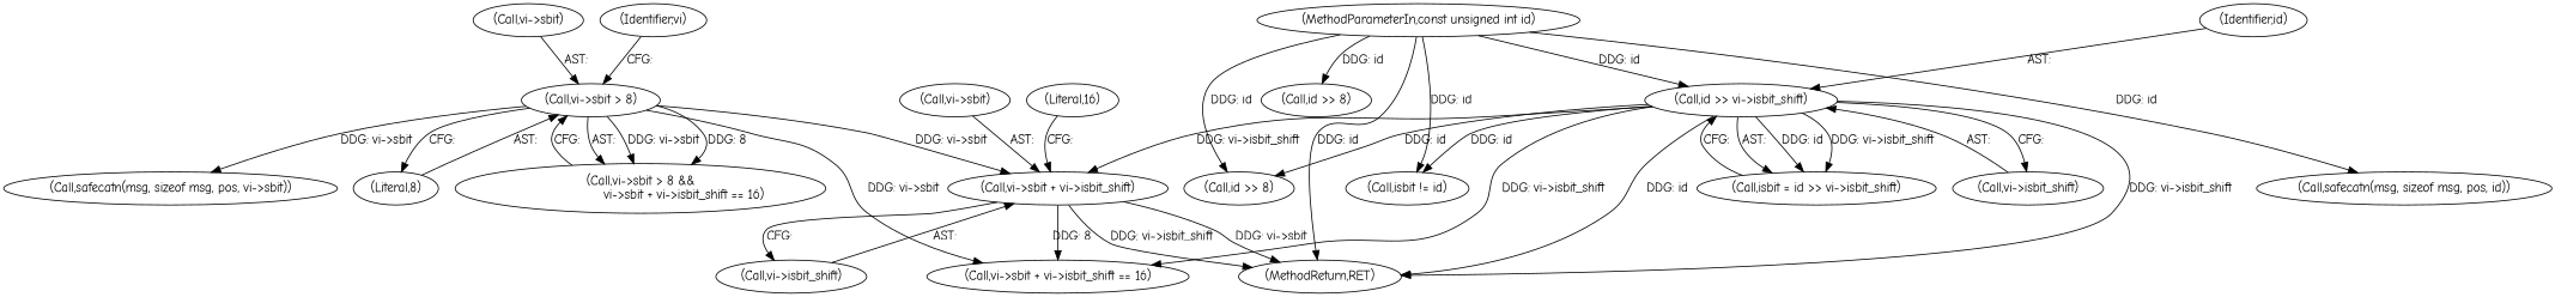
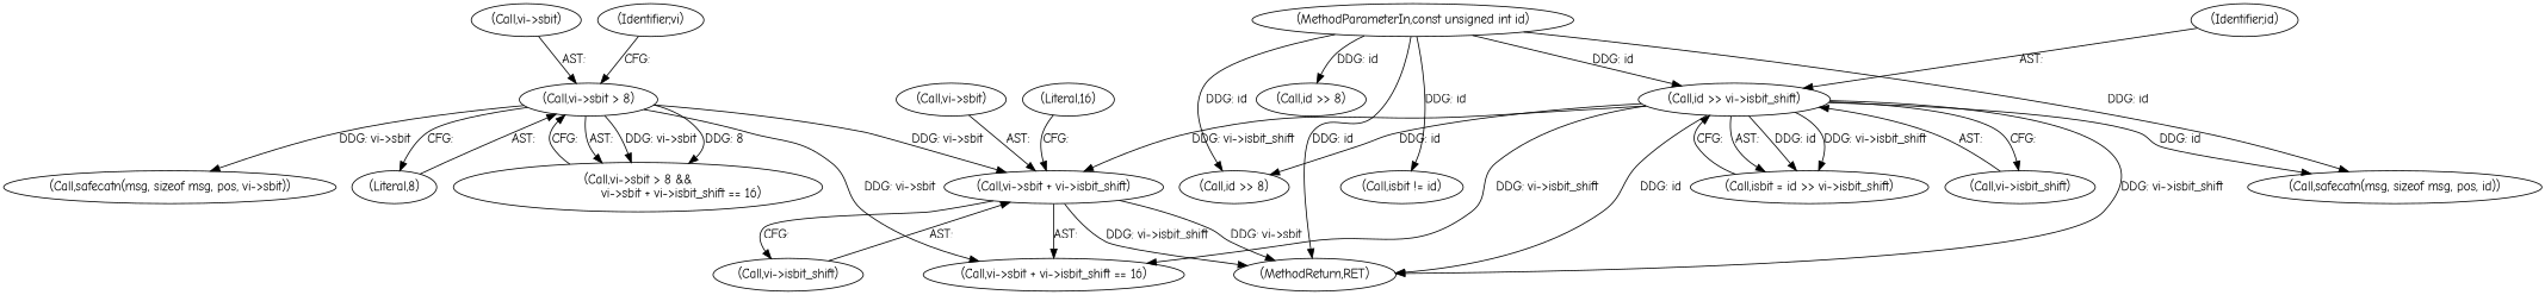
  digraph {
    fontname="Comic Neue"
    node [fontname="Comic Neue"]
    edge [fontname="Comic Neue"]
    n1 [label="(Call,vi->sbit + vi->isbit_shift)"]
    n2 [label="(Call,vi->sbit + vi->isbit_shift == 16)"]
    n3 [label="(MethodReturn,RET)"]
    n4 [label="(Call,vi->isbit_shift)"]
    n5 [label="(Call,vi->sbit > 8)"]
    n6 [label="(Call,safecatn(msg, sizeof msg, pos, vi->sbit))"]
    n7 [label="(Literal,8)"]
    n8 [label="(Call,vi->sbit > 8 &&\n                     vi->sbit + vi->isbit_shift == 16)"]
    n9 [label="(Call,id >> vi->isbit_shift)"]
    n10 [label="(Call,safecatn(msg, sizeof msg, pos, id))"]
    n11 [label="(Call,isbit = id >> vi->isbit_shift)"]
    n12 [label="(Call,id >> 8)"]
    n13 [label="(Call,vi->isbit_shift)"]
    n14 [label="(MethodParameterIn,const unsigned int id)"]
    n15 [label="(Call,isbit != id)"]
    n16 [label="(Call,id >> 8)"]
    n17 [label="(Identifier,vi)"]
    n18 [label="(Literal,16)"]
    n19 [label="(Identifier,id)"]
    n20 [label="(Call,vi->sbit)"]
    n21 [label="(Call,vi->sbit)"]
-   n1 -> n2 [label="DDG: 8"]
+   n1 -> n2 [label="AST: "]
    n1 -> n3 [label="DDG: vi->isbit_shift"]
    n1 -> n3 [label="DDG: vi->sbit"]
    n1 -> n4 [label="CFG: "]
    n4 -> n1 [label="AST: "]
    n5 -> n1 [label="DDG: vi->sbit"]
    n5 -> n2 [label="DDG: vi->sbit"]
    n5 -> n6 [label="DDG: vi->sbit"]
    n5 -> n7 [label="CFG: "]
    n5 -> n8 [label="AST: "]
    n5 -> n8 [label="DDG: vi->sbit"]
    n5 -> n8 [label="DDG: 8"]
    n7 -> n5 [label="AST: "]
    n8 -> n5 [label="CFG: "]
    n9 -> n1 [label="DDG: vi->isbit_shift"]
    n9 -> n2 [label="DDG: vi->isbit_shift"]
    n9 -> n3 [label="DDG: id"]
    n9 -> n3 [label="DDG: vi->isbit_shift"]
-   n9 -> n15 [label="DDG: id"]
+   n9 -> n10 [label="DDG: id"]
    n9 -> n11 [label="AST: "]
    n9 -> n11 [label="DDG: id"]
    n9 -> n11 [label="DDG: vi->isbit_shift"]
    n9 -> n12 [label="DDG: id"]
    n9 -> n13 [label="CFG: "]
    n11 -> n9 [label="CFG: "]
    n13 -> n9 [label="AST: "]
    n14 -> n3 [label="DDG: id"]
    n14 -> n9 [label="DDG: id"]
    n14 -> n10 [label="DDG: id"]
    n14 -> n12 [label="DDG: id"]
    n14 -> n15 [label="DDG: id"]
    n14 -> n16 [label="DDG: id"]
    n17 -> n5 [label="CFG: "]
    n18 -> n1 [label="CFG: "]
    n19 -> n9 [label="AST: "]
    n20 -> n1 [label="AST: "]
    n21 -> n5 [label="AST: "]
  }
